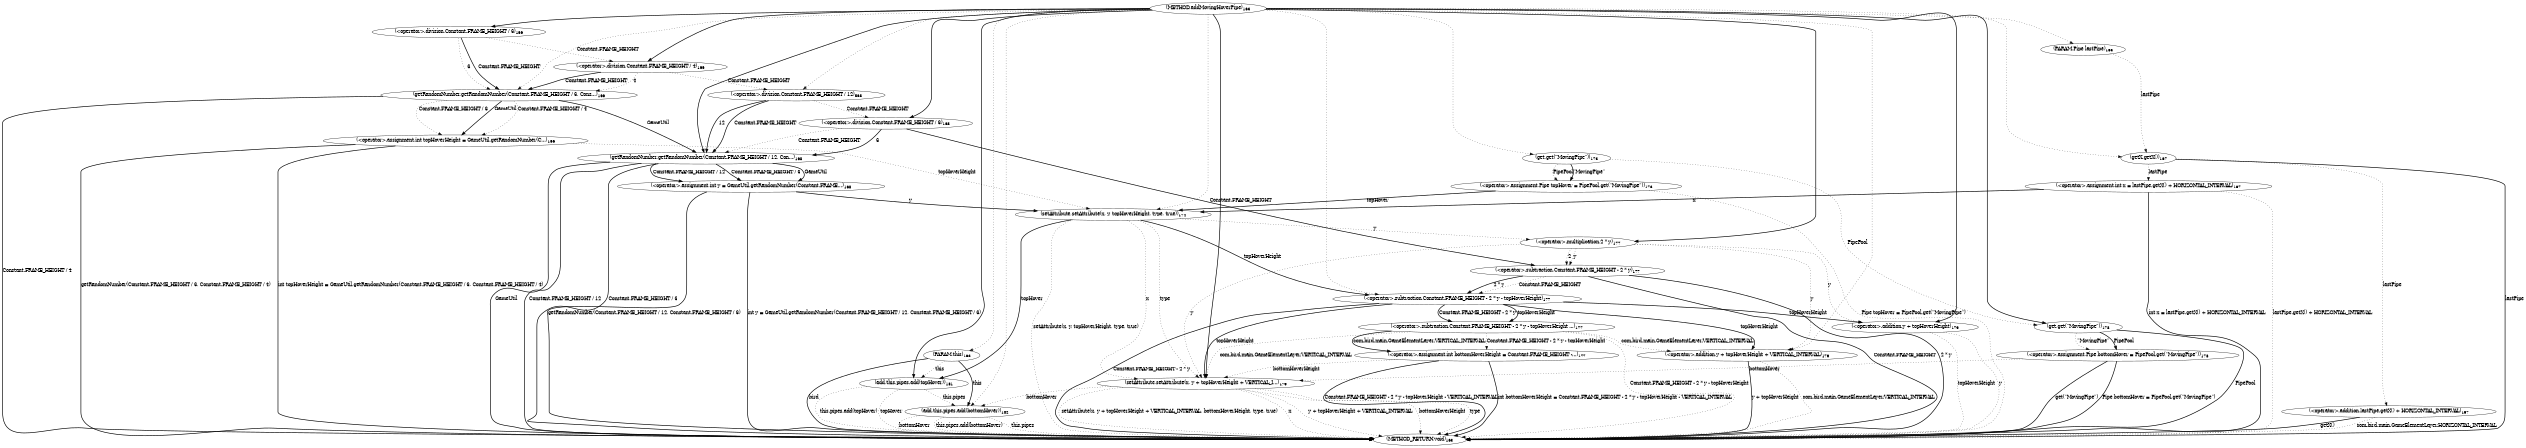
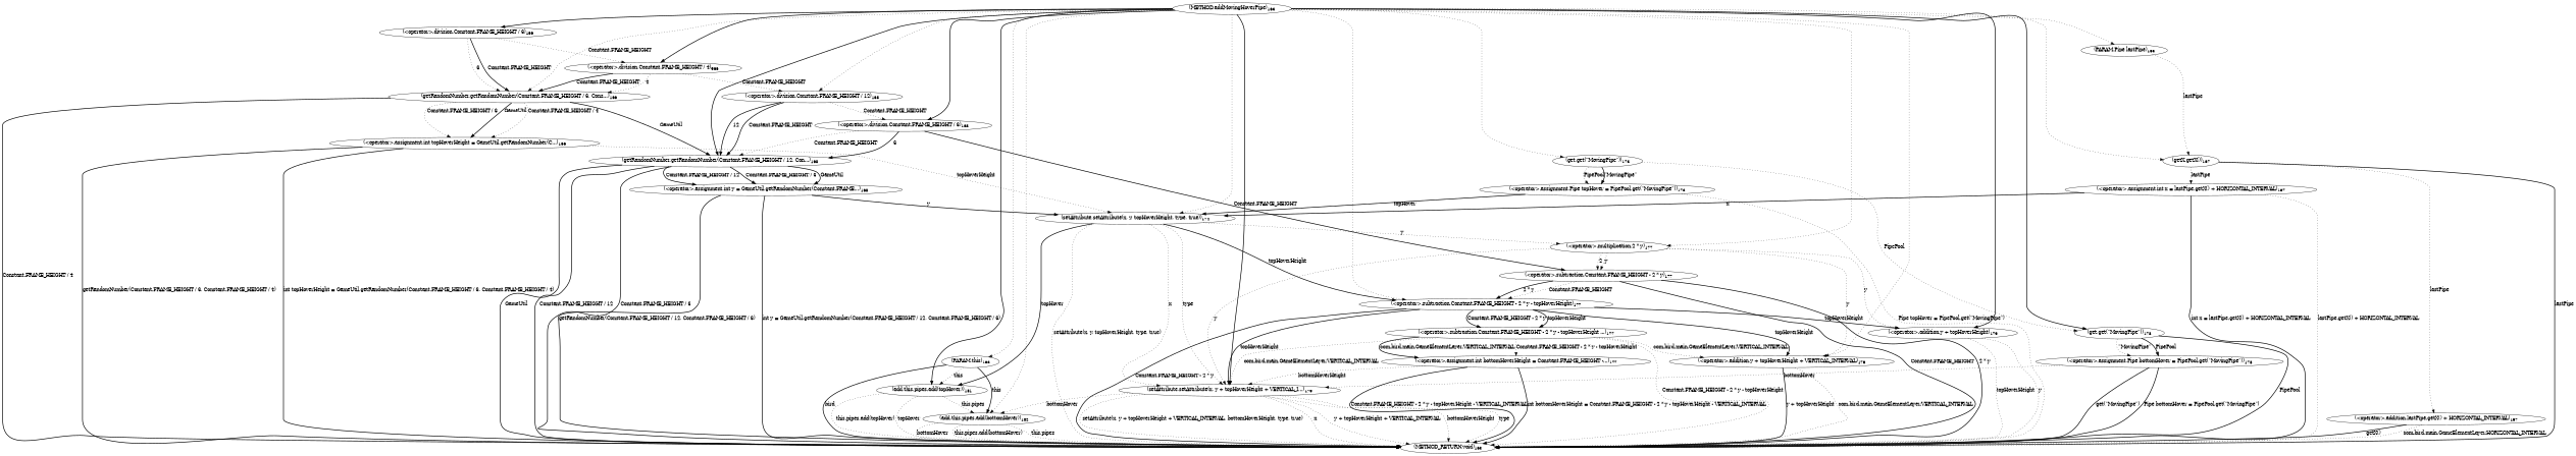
  digraph {
    edge [style=dotted]
    n1 [label=<(METHOD,addMovingHoverPipe)<SUB>163</SUB>>]
    n2 [label=<(PARAM,this)<SUB>163</SUB>>]
    n3 [label=<(PARAM,Pipe lastPipe)<SUB>163</SUB>>]
    n4 [label=<(setAttribute,setAttribute(x, y, topHoverHeight, type, true))<SUB>174</SUB>>]
    n5 [label=<(setAttribute,setAttribute(x, y + topHoverHeight + VERTICAL_I...)<SUB>179</SUB>>]
    n6 [label=<(add,this.pipes.add(topHover))<SUB>181</SUB>>]
    n7 [label=<(add,this.pipes.add(bottomHover))<SUB>182</SUB>>]
    n8 [label=<(getRandomNumber,getRandomNumber(Constant.FRAME_HEIGHT / 6, Cons...)<SUB>166</SUB>>]
    n9 [label=<(getRandomNumber,getRandomNumber(Constant.FRAME_HEIGHT / 12, Con...)<SUB>168</SUB>>]
    n10 [label=<(get,get(&quot;MovingPipe&quot;))<SUB>173</SUB>>]
    n11 [label=<(get,get(&quot;MovingPipe&quot;))<SUB>178</SUB>>]
    n12 [label=<(&lt;operator&gt;.addition,y + topHoverHeight + VERTICAL_INTERVAL)<SUB>179</SUB>>]
    n13 [label=<(&lt;operator&gt;.division,Constant.FRAME_HEIGHT / 6)<SUB>166</SUB>>]
-   n14 [label=<(&lt;operator&gt;.division,Constant.FRAME_HEIGHT / 4)<SUB>166</SUB>>]
+   n14 [label=<(&lt;operator&gt;.division,Constant.FRAME_HEIGHT / 4)<SUB>966</SUB>>]
    n15 [label=<(getX,getX())<SUB>167</SUB>>]
-   n16 [label=<(&lt;operator&gt;.division,Constant.FRAME_HEIGHT / 12)<SUB>568</SUB>>]
+   n16 [label=<(&lt;operator&gt;.division,Constant.FRAME_HEIGHT / 12)<SUB>168</SUB>>]
    n17 [label=<(&lt;operator&gt;.division,Constant.FRAME_HEIGHT / 6)<SUB>168</SUB>>]
    n18 [label=<(&lt;operator&gt;.subtraction,Constant.FRAME_HEIGHT - 2 * y - topHoverHeight)<SUB>177</SUB>>]
    n19 [label=<(&lt;operator&gt;.addition,y + topHoverHeight)<SUB>179</SUB>>]
    n20 [label=<(&lt;operator&gt;.multiplication,2 * y)<SUB>177</SUB>>]
    n21 [label=<(METHOD_RETURN,void)<SUB>163</SUB>>]
    n22 [label=<(&lt;operator&gt;.assignment,int topHoverHeight = GameUtil.getRandomNumber(C...)<SUB>166</SUB>>]
    n23 [label=<(&lt;operator&gt;.assignment,int y = GameUtil.getRandomNumber(Constant.FRAME...)<SUB>168</SUB>>]
    n24 [label=<(&lt;operator&gt;.assignment,Pipe topHover = PipePool.get(&quot;MovingPipe&quot;))<SUB>173</SUB>>]
    n25 [label=<(&lt;operator&gt;.assignment,Pipe bottomHover = PipePool.get(&quot;MovingPipe&quot;))<SUB>178</SUB>>]
    n26 [label=<(&lt;operator&gt;.assignment,int x = lastPipe.getX() + HORIZONTAL_INTERVAL)<SUB>167</SUB>>]
    n27 [label=<(&lt;operator&gt;.addition,lastPipe.getX() + HORIZONTAL_INTERVAL)<SUB>167</SUB>>]
    n28 [label=<(&lt;operator&gt;.subtraction,Constant.FRAME_HEIGHT - 2 * y)<SUB>177</SUB>>]
    n29 [label=<(&lt;operator&gt;.subtraction,Constant.FRAME_HEIGHT - 2 * y - topHoverHeight ...)<SUB>177</SUB>>]
    n30 [label=<(&lt;operator&gt;.assignment,int bottomHoverHeight = Constant.FRAME_HEIGHT -...)<SUB>177</SUB>>]
    n1 -> n2
    n1 -> n3
    n1 -> n4
    n1 -> n5 [style=bold]
    n1 -> n6 [style=bold]
    n1 -> n7
    n1 -> n8
    n1 -> n9 [style=bold]
    n1 -> n10
    n1 -> n11 [style=bold]
    n1 -> n12
    n1 -> n13 [style=bold]
    n1 -> n14 [style=bold]
    n1 -> n15
    n1 -> n16
    n1 -> n17 [style=bold]
    n1 -> n18
    n1 -> n19 [style=bold]
-   n1 -> n20 [style=bold]
+   n1 -> n20
    n2 -> n6 [label=this]
    n2 -> n7 [label=this style=bold]
    n2 -> n21 [label=bird style=bold]
    n3 -> n15 [label=lastPipe]
    n4 -> n5 [label=x]
    n4 -> n5 [label=type]
    n4 -> n6 [label=topHover style=bold]
    n4 -> n18 [label=topHoverHeight style=bold]
    n4 -> n20 [label=y]
    n4 -> n21 [label="setAttribute(x, y, topHoverHeight, type, true)"]
    n5 -> n7 [label=bottomHover]
    n5 -> n21 [label=x]
    n5 -> n21 [label="y + topHoverHeight + VERTICAL_INTERVAL"]
    n5 -> n21 [label=bottomHoverHeight]
    n5 -> n21 [label=type]
    n5 -> n21 [label="setAttribute(x, y + topHoverHeight + VERTICAL_INTERVAL, bottomHoverHeight, type, true)"]
    n6 -> n7 [label="this.pipes"]
    n6 -> n21 [label=topHover]
    n6 -> n21 [label="this.pipes.add(topHover)"]
    n7 -> n21 [label="this.pipes"]
    n7 -> n21 [label=bottomHover]
    n7 -> n21 [label="this.pipes.add(bottomHover)"]
    n8 -> n9 [label=GameUtil style=bold]
    n8 -> n21 [label="Constant.FRAME_HEIGHT / 4" style=bold]
    n8 -> n22 [label=GameUtil style=bold]
    n8 -> n22 [label="Constant.FRAME_HEIGHT / 6"]
    n8 -> n22 [label="Constant.FRAME_HEIGHT / 4"]
    n9 -> n21 [label=GameUtil style=bold]
    n9 -> n21 [label="Constant.FRAME_HEIGHT / 12" style=bold]
    n9 -> n21 [label="Constant.FRAME_HEIGHT / 6" style=bold]
    n9 -> n23 [label=GameUtil style=bold]
    n9 -> n23 [label="Constant.FRAME_HEIGHT / 12" style=bold]
    n9 -> n23 [label="Constant.FRAME_HEIGHT / 6" style=bold]
    n10 -> n11 [label=PipePool]
    n10 -> n24 [label=PipePool]
    n10 -> n24 [label="&quot;MovingPipe&quot;" style=bold]
    n11 -> n21 [label=PipePool style=bold]
    n11 -> n25 [label=PipePool style=bold]
    n11 -> n25 [label="&quot;MovingPipe&quot;"]
    n12 -> n21 [label="y + topHoverHeight" style=bold]
    n12 -> n21 [label="com.bird.main.GameElementLayer.VERTICAL_INTERVAL"]
    n13 -> n8 [label="Constant.FRAME_HEIGHT" style=bold]
    n13 -> n8 [label=6]
    n13 -> n14 [label="Constant.FRAME_HEIGHT"]
    n14 -> n8 [label="Constant.FRAME_HEIGHT" style=bold]
    n14 -> n8 [label=4]
    n14 -> n16 [label="Constant.FRAME_HEIGHT"]
    n15 -> n21 [label=lastPipe style=bold]
    n15 -> n26 [label=lastPipe]
    n15 -> n27 [label=lastPipe]
    n16 -> n9 [label="Constant.FRAME_HEIGHT" style=bold]
    n16 -> n9 [label=12 style=bold]
    n16 -> n17 [label="Constant.FRAME_HEIGHT"]
    n17 -> n9 [label="Constant.FRAME_HEIGHT"]
    n17 -> n9 [label=6 style=bold]
    n17 -> n28 [label="Constant.FRAME_HEIGHT" style=bold]
    n18 -> n5 [label=topHoverHeight style=bold]
    n18 -> n12 [label=topHoverHeight style=bold]
    n18 -> n19 [label=topHoverHeight style=bold]
    n18 -> n21 [label="Constant.FRAME_HEIGHT - 2 * y" style=bold]
    n18 -> n29 [label="Constant.FRAME_HEIGHT - 2 * y" style=bold]
    n18 -> n29 [label=topHoverHeight style=bold]
    n19 -> n21 [label=y]
    n19 -> n21 [label=topHoverHeight]
    n20 -> n5 [label=y]
    n20 -> n12 [label=y]
    n20 -> n19 [label=y]
    n20 -> n28 [label=2]
    n20 -> n28 [label=y]
    n22 -> n4 [label=topHoverHeight]
    n22 -> n21 [label="getRandomNumber(Constant.FRAME_HEIGHT / 6, Constant.FRAME_HEIGHT / 4)" style=bold]
    n22 -> n21 [label="int topHoverHeight = GameUtil.getRandomNumber(Constant.FRAME_HEIGHT / 6, Constant.FRAME_HEIGHT / 4)" style=bold]
    n23 -> n4 [label=y style=bold]
    n23 -> n21 [label="getRandomNumber(Constant.FRAME_HEIGHT / 12, Constant.FRAME_HEIGHT / 6)" style=bold]
    n23 -> n21 [label="int y = GameUtil.getRandomNumber(Constant.FRAME_HEIGHT / 12, Constant.FRAME_HEIGHT / 6)" style=bold]
    n24 -> n4 [label=topHover style=bold]
    n24 -> n21 [label="Pipe topHover = PipePool.get(&quot;MovingPipe&quot;)"]
    n25 -> n5 [label=bottomHover]
    n25 -> n21 [label="get(&quot;MovingPipe&quot;)" style=bold]
    n25 -> n21 [label="Pipe bottomHover = PipePool.get(&quot;MovingPipe&quot;)" style=bold]
    n26 -> n4 [label=x style=bold]
    n26 -> n21 [label="lastPipe.getX() + HORIZONTAL_INTERVAL"]
    n26 -> n21 [label="int x = lastPipe.getX() + HORIZONTAL_INTERVAL" style=bold]
    n27 -> n21 [label="getX()" style=bold]
    n27 -> n21 [label="com.bird.main.GameElementLayer.HORIZONTAL_INTERVAL"]
    n28 -> n18 [label="Constant.FRAME_HEIGHT"]
    n28 -> n18 [label="2 * y" style=bold]
    n28 -> n21 [label="Constant.FRAME_HEIGHT" style=bold]
    n28 -> n21 [label="2 * y" style=bold]
    n29 -> n5 [label="com.bird.main.GameElementLayer.VERTICAL_INTERVAL"]
    n29 -> n12 [label="com.bird.main.GameElementLayer.VERTICAL_INTERVAL"]
    n29 -> n21 [label="Constant.FRAME_HEIGHT - 2 * y - topHoverHeight"]
    n29 -> n30 [label="Constant.FRAME_HEIGHT - 2 * y - topHoverHeight"]
    n29 -> n30 [label="com.bird.main.GameElementLayer.VERTICAL_INTERVAL" style=bold]
    n30 -> n5 [label=bottomHoverHeight]
    n30 -> n21 [label="Constant.FRAME_HEIGHT - 2 * y - topHoverHeight - VERTICAL_INTERVAL" style=bold]
    n30 -> n21 [label="int bottomHoverHeight = Constant.FRAME_HEIGHT - 2 * y - topHoverHeight - VERTICAL_INTERVAL" style=bold]
  }
